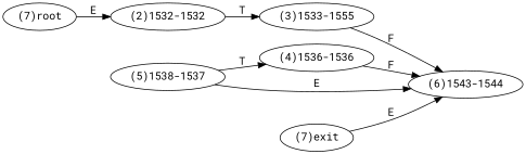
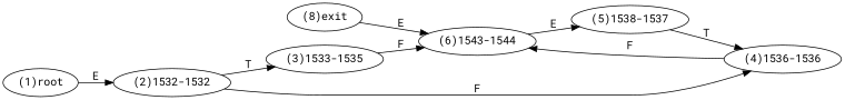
  digraph {
    fontname="Roboto Mono"
    rankdir=LR
    node [fontname="Roboto Mono"]
    edge [fontname="Roboto Mono"]
-   n1 [label="(7)root"]
+   n1 [label="(1)root"]
    n2 [label="(2)1532-1532"]
-   n3 [label="(3)1533-1555"]
+   n3 [label="(3)1533-1535"]
    n4 [label="(4)1536-1536"]
    n5 [label="(6)1543-1544"]
    n6 [label="(5)1538-1537"]
-   n7 [label="(7)exit"]
+   n7 [label="(8)exit"]
    n1 -> n2 [label=E]
    n2 -> n3 [label=T]
+   n2 -> n4 [label=F]
    n3 -> n5 [label=F]
    n4 -> n5 [label=F]
    n6 -> n4 [label=T]
-   n6 -> n5 [label=E]
+   n5 -> n6 [label=E]
    n7 -> n5 [label=E]
  }
